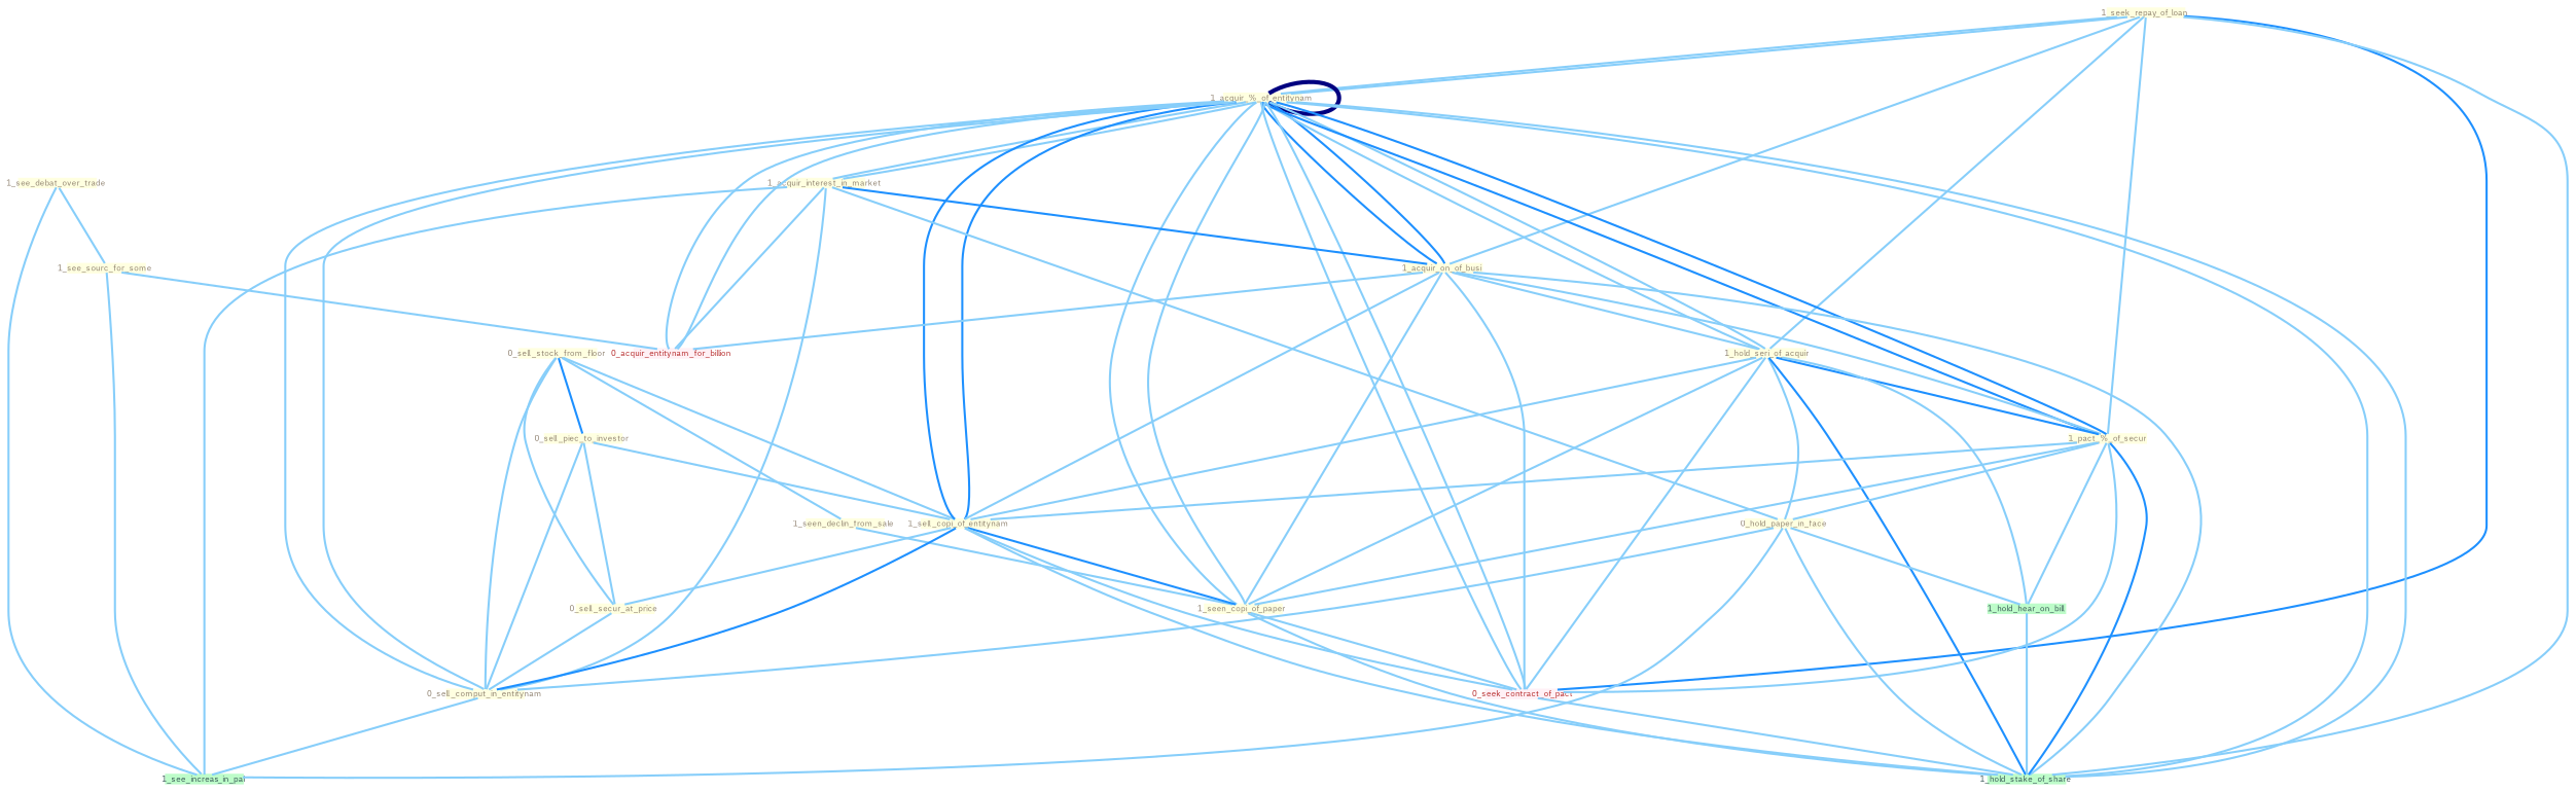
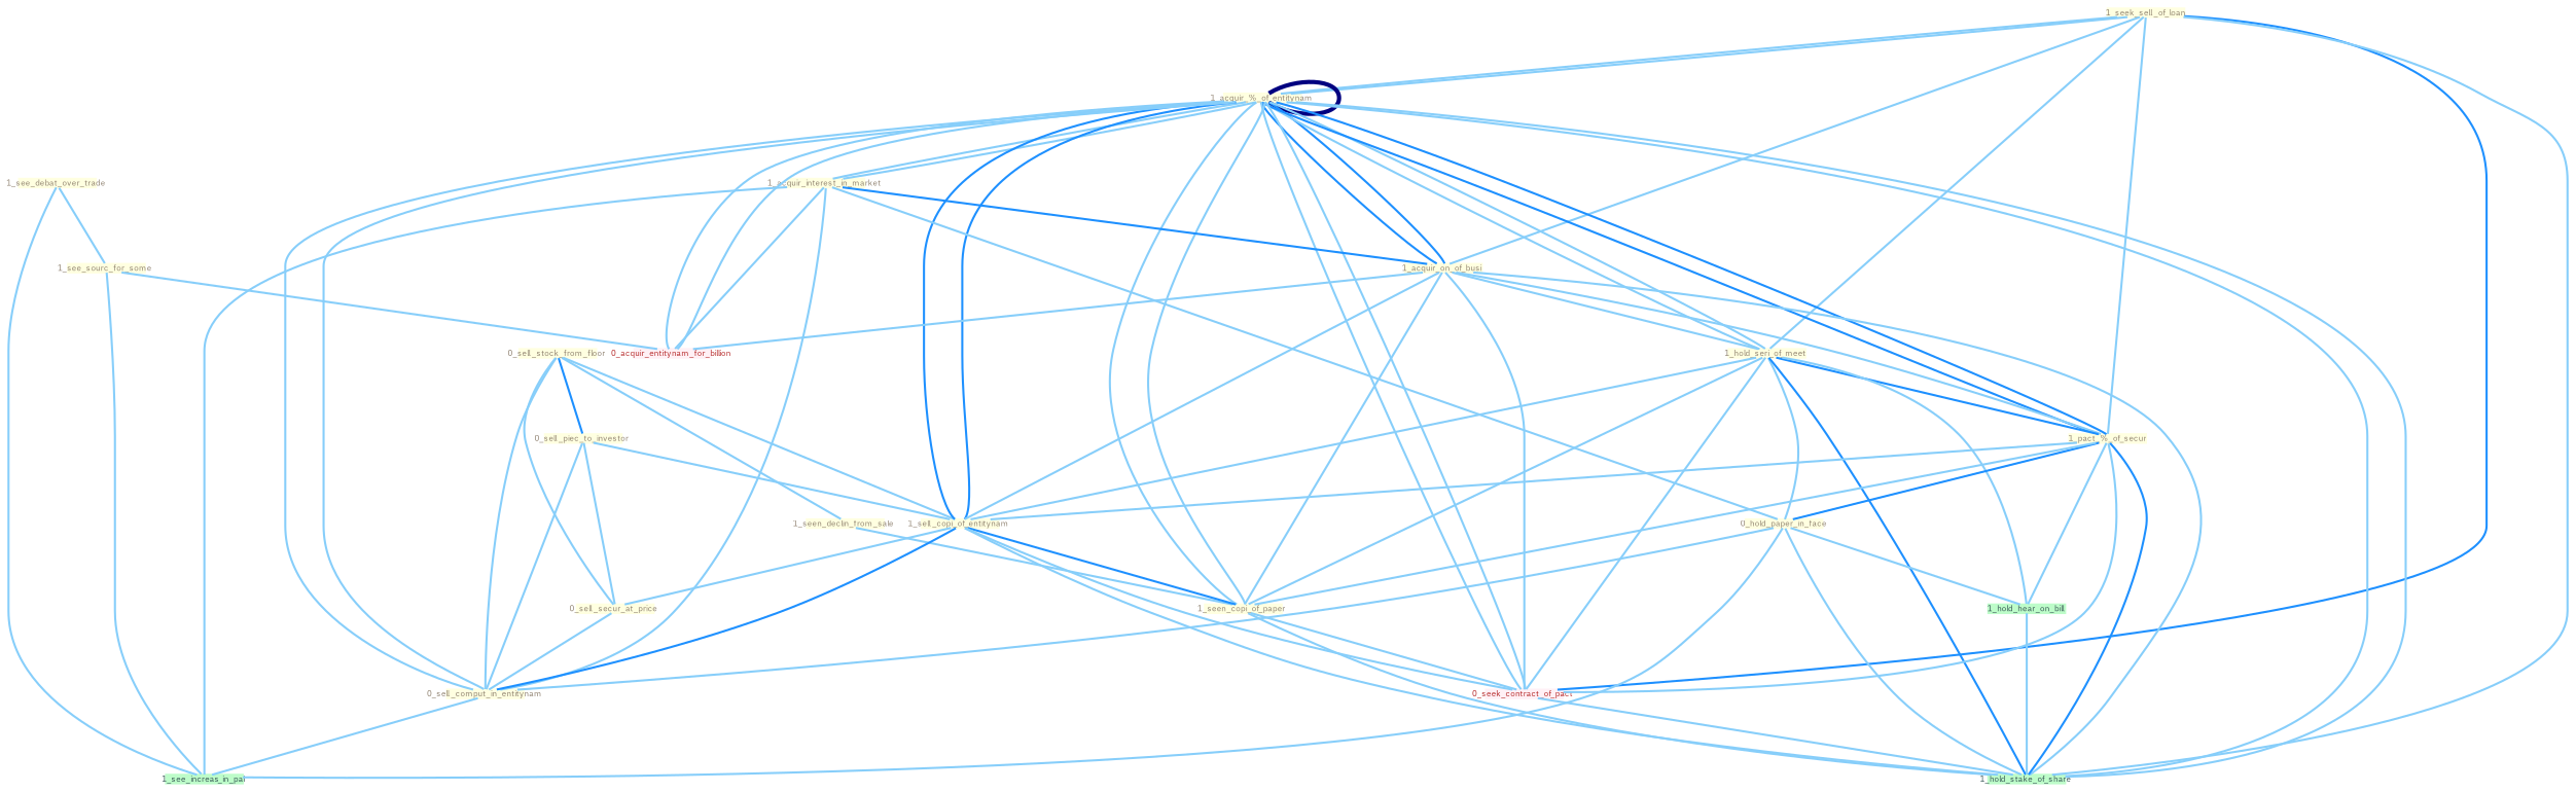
  graph {
    fontname="IBM Plex Sans"
    node [color="#ffffe0" fixedsize=true fontcolor="#8b7d6b" fontname="IBM Plex Sans" fontsize=4 shape=polygon style=filled]
    edge [color="#87cefa" fontname="IBM Plex Sans" w=1]
-   "1_seek_repay_of_loan " [height=.06 width=.5]
+   "1_seek_repay_of_loan " [height=.06 width=.5 label="1_seek_sell_of_loan"]
    "0_sell_stock_from_floor " [height=.06 width=.5]
    "1_seen_declin_from_sale " [height=.06 width=.5]
    "1_acquir_%_of_entitynam " [height=.06 width=.5]
    "1_see_debat_over_trade " [height=.06 width=.5]
    "1_see_sourc_for_some " [height=.06 width=.5]
    "0_sell_piec_to_investor " [height=.06 width=.5]
    "1_acquir_interest_in_market " [height=.06 width=.5]
    "1_acquir_on_of_busi " [height=.06 width=.5]
-   "1_hold_seri_of_meet " [height=.06 width=.5 label="1_hold_seri_of_acquir"]
+   "1_hold_seri_of_meet " [height=.06 width=.5]
    n11 [height=.06 label="1_pact_%_of_secur" width=.5]
    "1_sell_copi_of_entitynam " [height=.06 width=.5]
    "0_sell_secur_at_price " [height=.06 width=.5]
    n14 [height=.06 label="0_hold_paper_in_face" width=.5]
    "0_sell_comput_in_entitynam " [height=.06 width=.5]
    "1_seen_copi_of_paper " [height=.06 width=.5]
    "0_seek_contract_of_pact " [color="#fff0f5" fontcolor="#b22222" height=.06 width=.5]
    "0_acquir_entitynam_for_billion " [color="#fff0f5" fontcolor="#b22222" height=.06 width=.5]
    "1_hold_stake_of_share " [color="#BDFCC9" fontcolor="#2f4f4f" height=.06 width=.5]
    "1_see_increas_in_pai " [color="#BDFCC9" fontcolor="#2f4f4f" height=.06 width=.5]
    "1_hold_hear_on_bill " [color="#BDFCC9" fontcolor="#2f4f4f" height=.06 width=.5]
    subgraph sub_1 {
      "1_seek_repay_of_loan "
      "0_sell_stock_from_floor "
      "1_seen_declin_from_sale "
      "1_acquir_%_of_entitynam "
      "1_see_debat_over_trade "
      "1_see_sourc_for_some "
      "0_sell_piec_to_investor "
      "1_acquir_interest_in_market "
      "1_acquir_on_of_busi "
      "1_hold_seri_of_meet "
      n11
      "1_sell_copi_of_entitynam "
      "0_sell_secur_at_price "
      n14
      "0_sell_comput_in_entitynam "
      "1_seen_copi_of_paper "
    }
    subgraph sub_2 {
      "0_seek_contract_of_pact "
      "0_acquir_entitynam_for_billion "
    }
    "1_seek_repay_of_loan " -- "1_acquir_%_of_entitynam "
    "1_seek_repay_of_loan " -- "1_acquir_%_of_entitynam "
    "1_seek_repay_of_loan " -- "1_acquir_on_of_busi "
    "1_seek_repay_of_loan " -- "1_hold_seri_of_meet "
    "1_seek_repay_of_loan " -- n11
    "1_seek_repay_of_loan " -- "0_seek_contract_of_pact " [color="#1e90ff" w=2]
    "1_seek_repay_of_loan " -- "1_hold_stake_of_share "
    "0_sell_stock_from_floor " -- "1_seen_declin_from_sale "
    "0_sell_stock_from_floor " -- "0_sell_piec_to_investor " [color="#1e90ff"]
    "0_sell_stock_from_floor " -- "1_sell_copi_of_entitynam "
    "0_sell_stock_from_floor " -- "0_sell_secur_at_price "
    "0_sell_stock_from_floor " -- "0_sell_comput_in_entitynam "
    "1_seen_declin_from_sale " -- "1_seen_copi_of_paper "
    "1_acquir_%_of_entitynam " -- "1_acquir_%_of_entitynam " [color="#000080" style=bold w=4]
    "1_acquir_%_of_entitynam " -- "1_acquir_interest_in_market "
    "1_acquir_%_of_entitynam " -- "1_acquir_interest_in_market "
    "1_acquir_%_of_entitynam " -- "1_acquir_on_of_busi " [color="#1e90ff" w=2]
    "1_acquir_%_of_entitynam " -- "1_acquir_on_of_busi " [color="#1e90ff" w=2]
    "1_acquir_%_of_entitynam " -- "1_hold_seri_of_meet "
    "1_acquir_%_of_entitynam " -- "1_hold_seri_of_meet "
    "1_acquir_%_of_entitynam " -- n11 [color="#1e90ff" w=2]
    "1_acquir_%_of_entitynam " -- n11 [color="#1e90ff" w=2]
    "1_acquir_%_of_entitynam " -- "1_sell_copi_of_entitynam " [color="#1e90ff" w=2]
    "1_acquir_%_of_entitynam " -- "1_sell_copi_of_entitynam " [color="#1e90ff" w=2]
    "1_acquir_%_of_entitynam " -- "0_sell_comput_in_entitynam "
    "1_acquir_%_of_entitynam " -- "0_sell_comput_in_entitynam "
    "1_acquir_%_of_entitynam " -- "1_seen_copi_of_paper "
    "1_acquir_%_of_entitynam " -- "1_seen_copi_of_paper "
    "1_acquir_%_of_entitynam " -- "0_seek_contract_of_pact "
    "1_acquir_%_of_entitynam " -- "0_seek_contract_of_pact "
    "1_acquir_%_of_entitynam " -- "0_acquir_entitynam_for_billion "
    "1_acquir_%_of_entitynam " -- "0_acquir_entitynam_for_billion "
    "1_acquir_%_of_entitynam " -- "1_hold_stake_of_share "
    "1_acquir_%_of_entitynam " -- "1_hold_stake_of_share "
    "1_see_debat_over_trade " -- "1_see_sourc_for_some "
    "1_see_debat_over_trade " -- "1_see_increas_in_pai "
    "1_see_sourc_for_some " -- "0_acquir_entitynam_for_billion "
    "1_see_sourc_for_some " -- "1_see_increas_in_pai "
    "0_sell_piec_to_investor " -- "1_sell_copi_of_entitynam "
    "0_sell_piec_to_investor " -- "0_sell_secur_at_price "
    "0_sell_piec_to_investor " -- "0_sell_comput_in_entitynam "
    "1_acquir_interest_in_market " -- "1_acquir_on_of_busi " [color="#1e90ff"]
    "1_acquir_interest_in_market " -- n14
    "1_acquir_interest_in_market " -- "0_sell_comput_in_entitynam "
    "1_acquir_interest_in_market " -- "0_acquir_entitynam_for_billion "
    "1_acquir_interest_in_market " -- "1_see_increas_in_pai "
    "1_acquir_on_of_busi " -- "1_hold_seri_of_meet "
    "1_acquir_on_of_busi " -- n11
    "1_acquir_on_of_busi " -- "1_sell_copi_of_entitynam "
    "1_acquir_on_of_busi " -- "1_seen_copi_of_paper "
    "1_acquir_on_of_busi " -- "0_seek_contract_of_pact "
    "1_acquir_on_of_busi " -- "0_acquir_entitynam_for_billion "
    "1_acquir_on_of_busi " -- "1_hold_stake_of_share "
    "1_hold_seri_of_meet " -- n11 [color="#1e90ff" w=2]
    "1_hold_seri_of_meet " -- "1_sell_copi_of_entitynam "
    "1_hold_seri_of_meet " -- n14
    "1_hold_seri_of_meet " -- "1_seen_copi_of_paper "
    "1_hold_seri_of_meet " -- "0_seek_contract_of_pact "
    "1_hold_seri_of_meet " -- "1_hold_stake_of_share " [color="#1e90ff" w=2]
    "1_hold_seri_of_meet " -- "1_hold_hear_on_bill "
    n11 -- "1_sell_copi_of_entitynam "
-   n11 -- n14
+   n11 -- n14 [color="#1e90ff"]
    n11 -- "1_seen_copi_of_paper "
    n11 -- "0_seek_contract_of_pact "
    n11 -- "1_hold_stake_of_share " [color="#1e90ff" w=2]
    n11 -- "1_hold_hear_on_bill "
    "1_sell_copi_of_entitynam " -- "0_sell_secur_at_price "
    "1_sell_copi_of_entitynam " -- "0_sell_comput_in_entitynam " [color="#1e90ff" w=2]
    "1_sell_copi_of_entitynam " -- "1_seen_copi_of_paper " [color="#1e90ff" w=2]
    "1_sell_copi_of_entitynam " -- "0_seek_contract_of_pact "
    "1_sell_copi_of_entitynam " -- "1_hold_stake_of_share "
    "0_sell_secur_at_price " -- "0_sell_comput_in_entitynam "
    n14 -- "0_sell_comput_in_entitynam "
    n14 -- "1_hold_stake_of_share "
    n14 -- "1_see_increas_in_pai "
    n14 -- "1_hold_hear_on_bill "
    "0_sell_comput_in_entitynam " -- "1_see_increas_in_pai "
    "1_seen_copi_of_paper " -- "0_seek_contract_of_pact "
    "1_seen_copi_of_paper " -- "1_hold_stake_of_share "
    "0_seek_contract_of_pact " -- "1_hold_stake_of_share "
    "1_hold_hear_on_bill " -- "1_hold_stake_of_share "
  }
